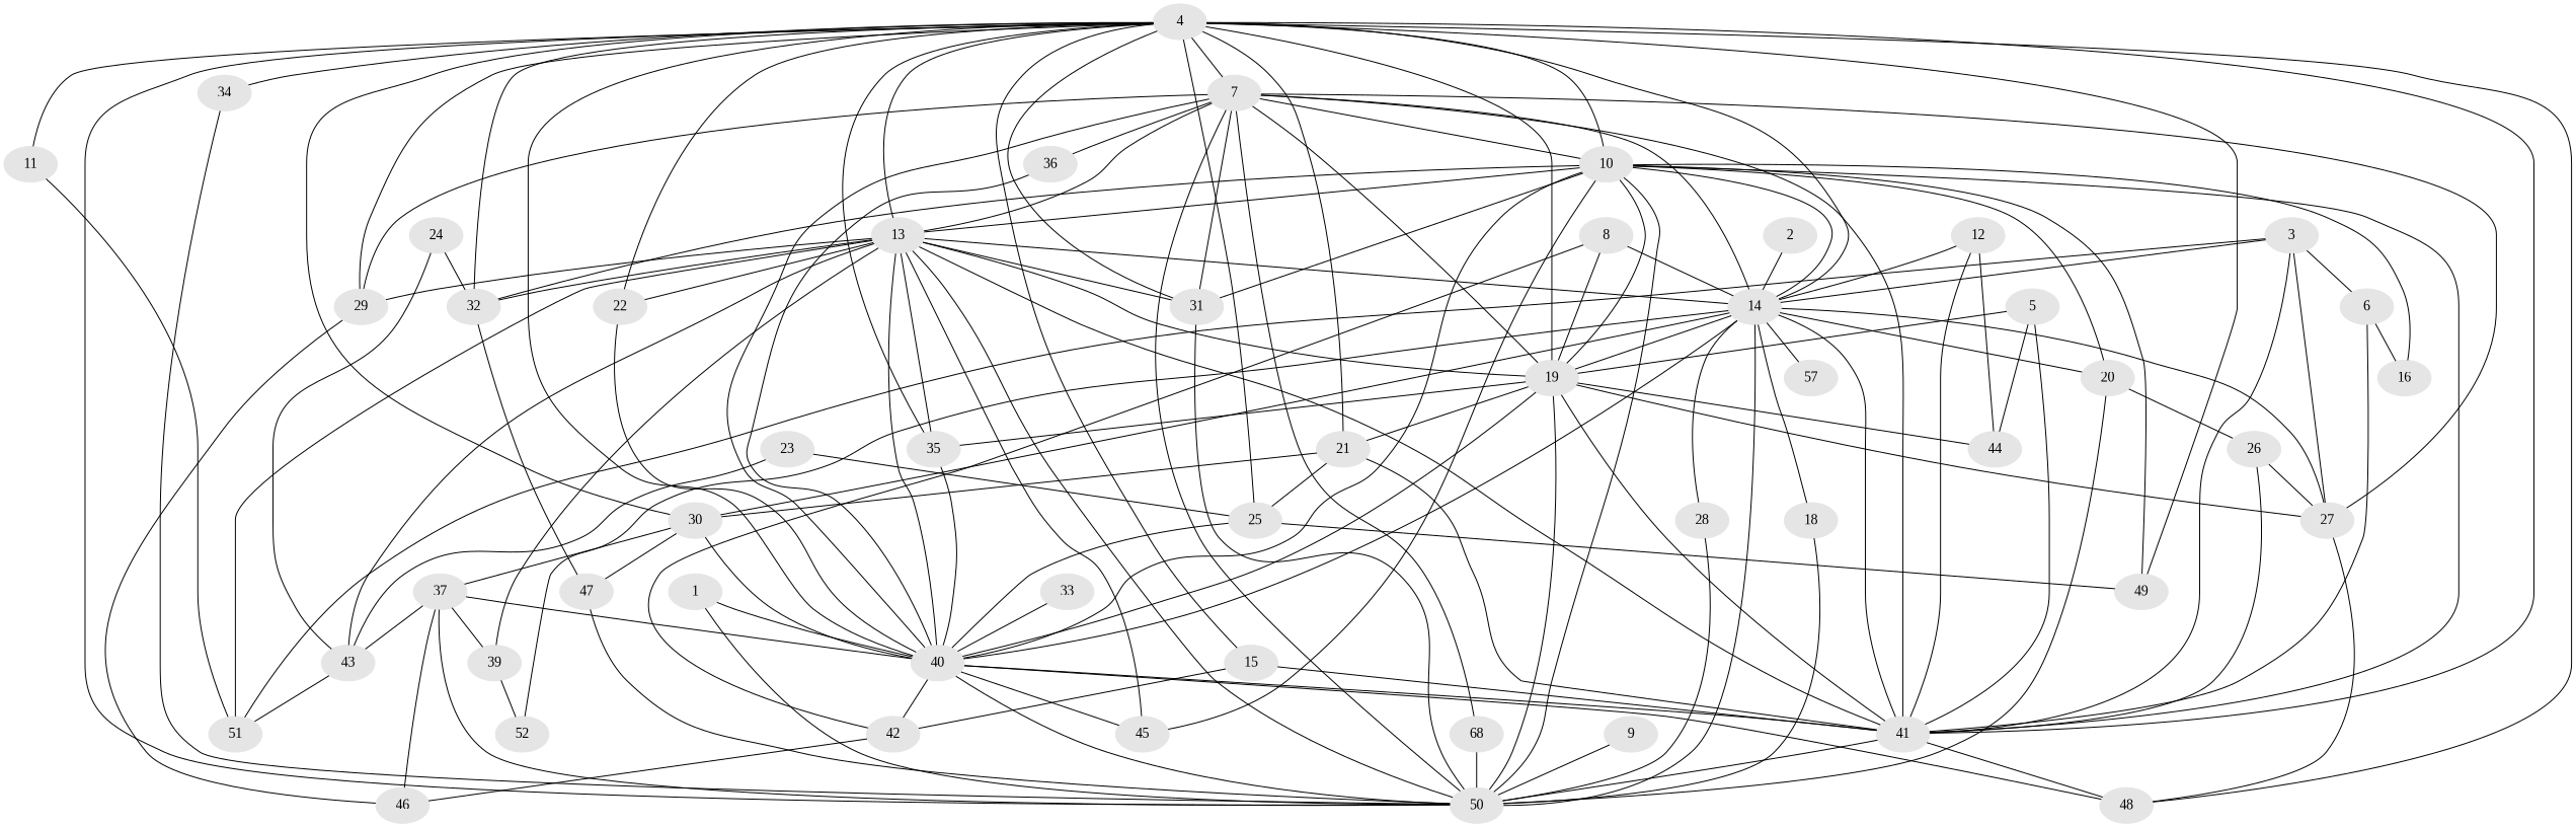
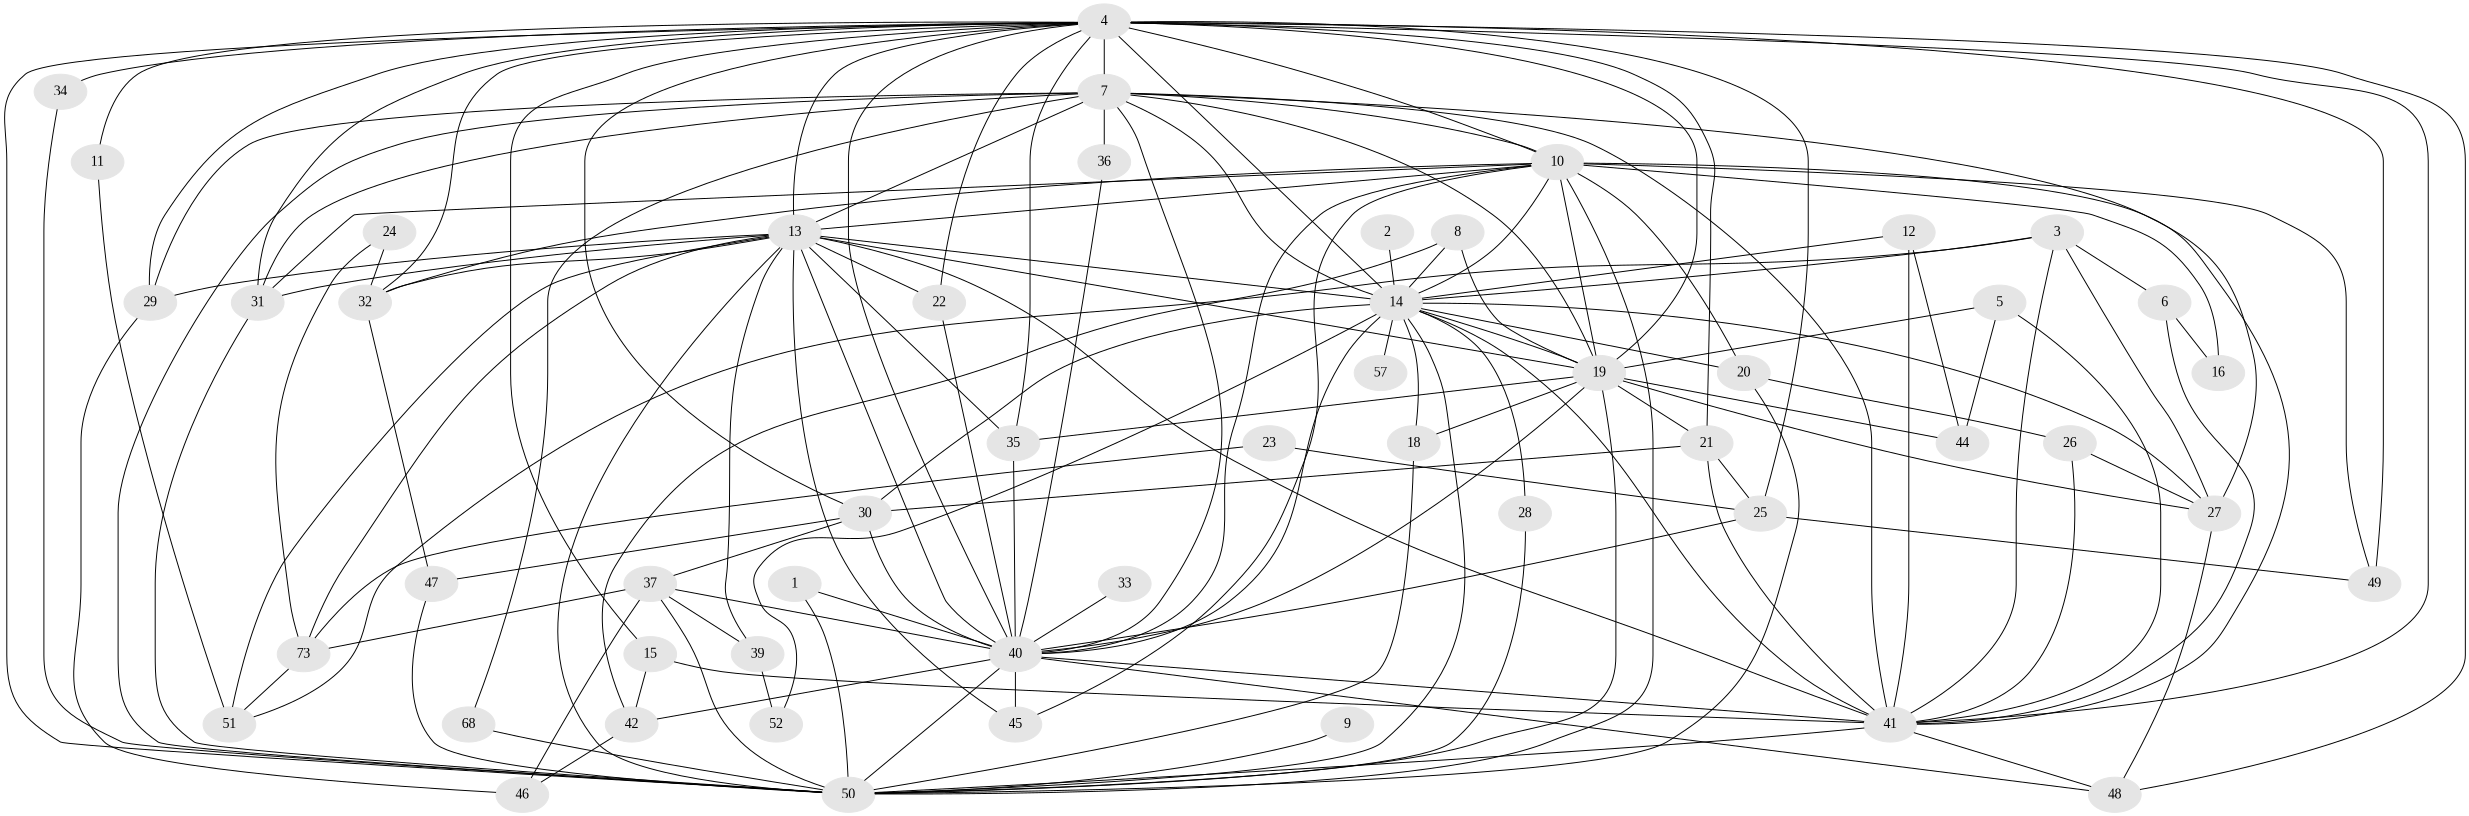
  graph {
    fontname="Liberation Serif"
    node [color=gray90 fontname="Liberation Serif" style=filled]
    edge [fontname="Liberation Serif" weight=1.0]
    1
    40
    50
    41
    48
    42
    45
    2
    14
    27
    19
    30
    20
    n14 [label=57]
    18
    28
    52
    3
    6
    51
    16
    4
    7
    10
    11
    13
    15
    21
    22
    25
    29
    31
    32
    34
    35
    49
    36
    n38 [label=68]
    39
-   43
+   43 [label=73]
    44
    46
    37
    47
    5
    8
    9
    26
    12
    23
    24
    33
    1 -- 40
    1 -- 50
    40 -- 50
    40 -- 41
    40 -- 48
    40 -- 42
    40 -- 45
    41 -- 50 [weight=2.0]
    41 -- 48
    42 -- 46
    2 -- 14
    14 -- 40
    14 -- 50
    14 -- 41
    14 -- 27
    14 -- 19
    14 -- 30
    14 -- 20
    14 -- n14
    14 -- 18
    14 -- 28
    14 -- 52
    27 -- 48
    19 -- 40
    19 -- 50 [weight=2.0]
-   19 -- 41 [weight=3.0]
+   19 -- 18 [weight=3.0]
    19 -- 27
    19 -- 21
    19 -- 35
    19 -- 44
    30 -- 40 [weight=2.0]
    30 -- 37
    30 -- 47
    20 -- 50
    20 -- 26
    18 -- 50
    28 -- 50
    3 -- 41
    3 -- 14
    3 -- 27
    3 -- 6
    3 -- 51
    6 -- 41
    6 -- 16
    4 -- 40 [weight=2.0]
    4 -- 50 [weight=2.0]
    4 -- 41 [weight=2.0]
    4 -- 48
    4 -- 14 [weight=2.0]
    4 -- 19 [weight=2.0]
    4 -- 30
    4 -- 7 [weight=3.0]
    4 -- 10 [weight=3.0]
    4 -- 11
    4 -- 13 [weight=2.0]
    4 -- 15
    4 -- 21
    4 -- 22
    4 -- 25 [weight=2.0]
    4 -- 29
    4 -- 31
    4 -- 32
    4 -- 34
    4 -- 35
    4 -- 49
    7 -- 40
    7 -- 50 [weight=2.0]
    7 -- 41 [weight=2.0]
    7 -- 14
    7 -- 27
    7 -- 19
    7 -- 10
    7 -- 13
    7 -- 29
    7 -- 31
    7 -- 36
    7 -- n38
    10 -- 40 [weight=2.0]
    10 -- 50
    10 -- 41 [weight=2.0]
    10 -- 45
    10 -- 14
    10 -- 19 [weight=2.0]
    10 -- 20
    10 -- 16
    10 -- 13
    10 -- 31
    10 -- 32
    10 -- 49
    11 -- 51
    13 -- 40 [weight=2.0]
    13 -- 50
    13 -- 41 [weight=2.0]
    13 -- 45
    13 -- 14 [weight=3.0]
    13 -- 19
    13 -- 51 [weight=2.0]
    13 -- 22
    13 -- 29
    13 -- 31
    13 -- 32
    13 -- 35
    13 -- 39
    13 -- 43
    15 -- 41
    15 -- 42
    21 -- 41
    21 -- 30
    21 -- 25
    22 -- 40
    25 -- 40
    25 -- 49
    29 -- 46
    31 -- 50
    32 -- 47
    34 -- 50
    35 -- 40
    36 -- 40
    n38 -- 50 [weight=2.0]
    39 -- 52
    43 -- 51
    37 -- 40
    37 -- 50
    37 -- 39
    37 -- 43
    37 -- 46
    47 -- 50
    5 -- 41
    5 -- 19
    5 -- 44
    8 -- 42
    8 -- 14
    8 -- 19
    9 -- 50
    26 -- 41
    26 -- 27
    12 -- 41
    12 -- 14
    12 -- 44
    23 -- 25
    23 -- 43
    24 -- 32
    24 -- 43
    33 -- 40
  }
